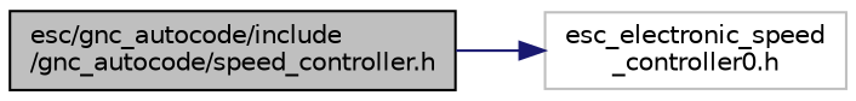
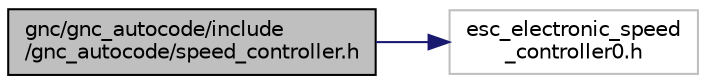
  digraph {
    rankdir=LR
    node [fontname=Helvetica fontsize=10 shape=record style=filled]
-   n1 [color=black fillcolor=grey75 fontcolor=black height=0.2 label="esc/gnc_autocode/include\l/gnc_autocode/speed_controller.h" width=0.4]
+   n1 [color=black fillcolor=grey75 fontcolor=black height=0.2 label="gnc/gnc_autocode/include\l/gnc_autocode/speed_controller.h" width=0.4]
    n2 [color=grey75 fillcolor=white height=0.2 label="esc_electronic_speed\l_controller0.h" width=0.4]
    n1 -> n2 [color=midnightblue fontname=Helvetica fontsize=10 labelfontname=Helvetica labelfontsize=10 style=solid]
  }
